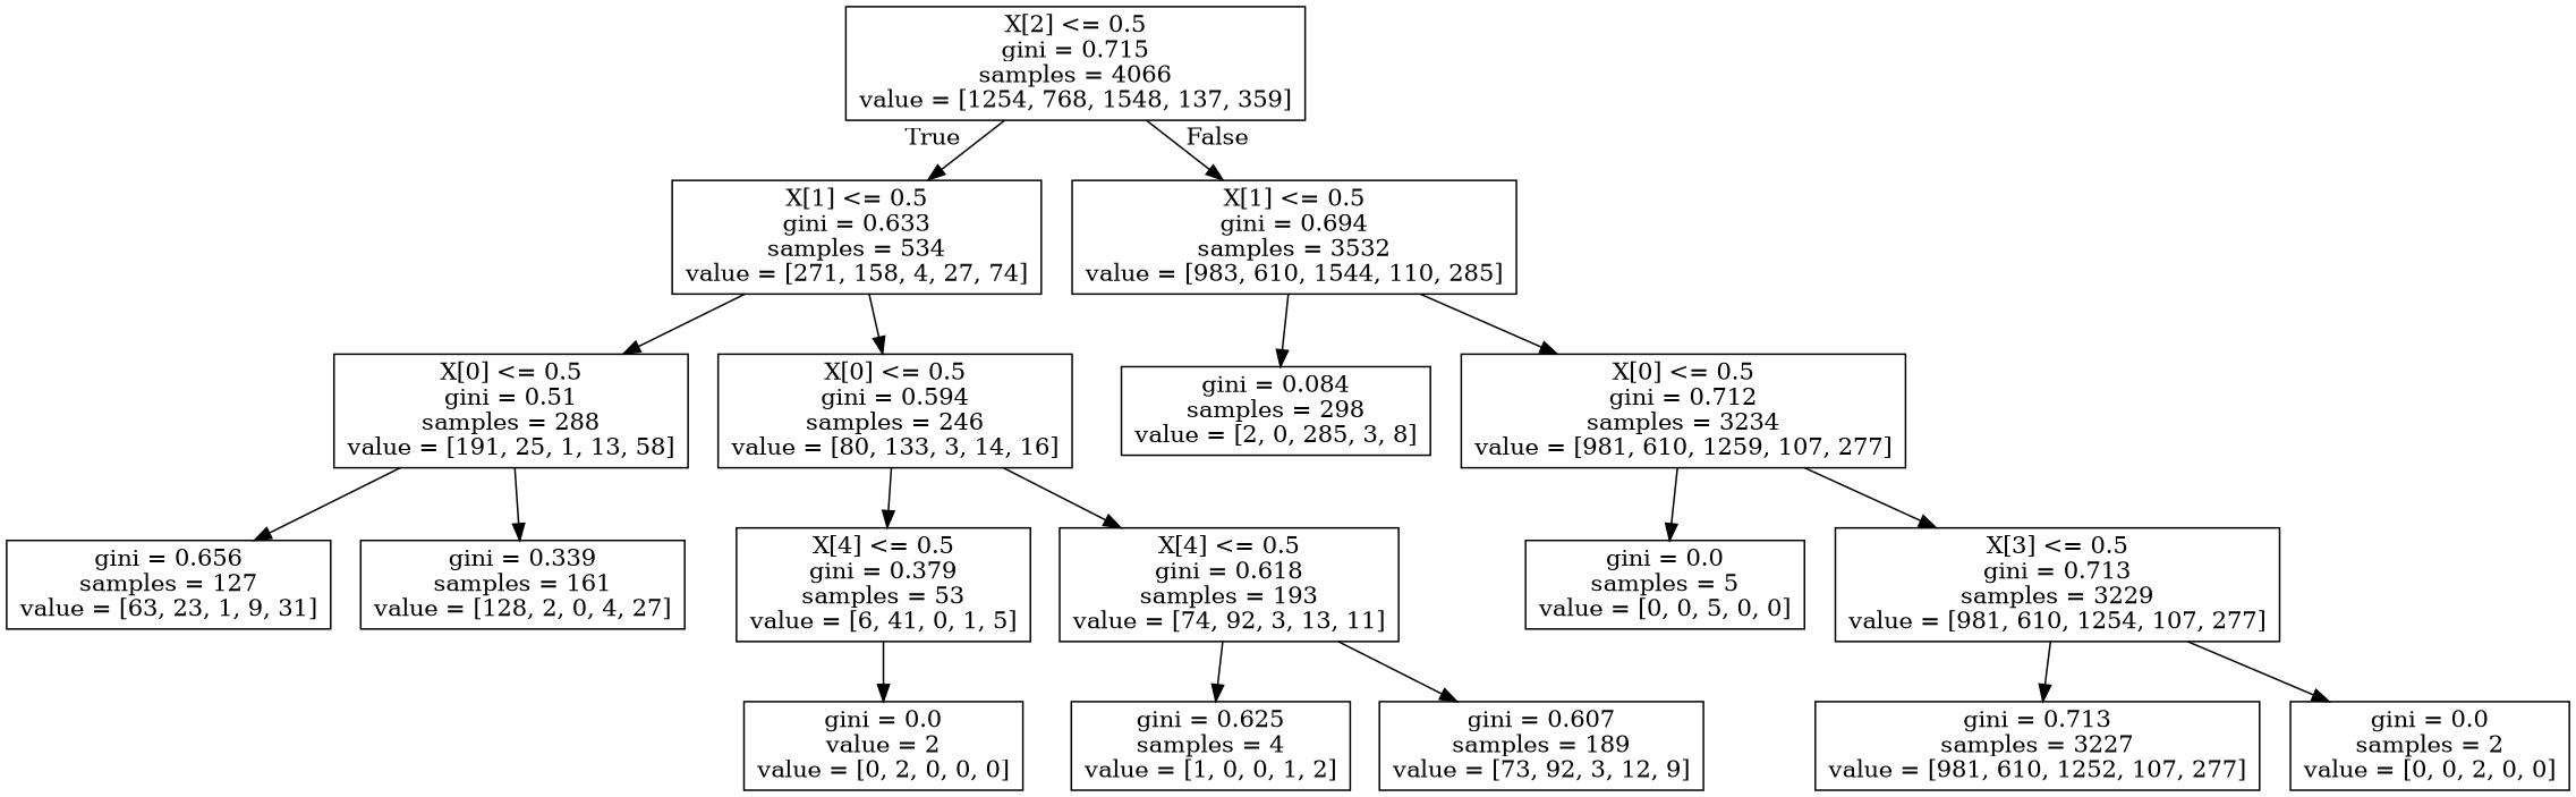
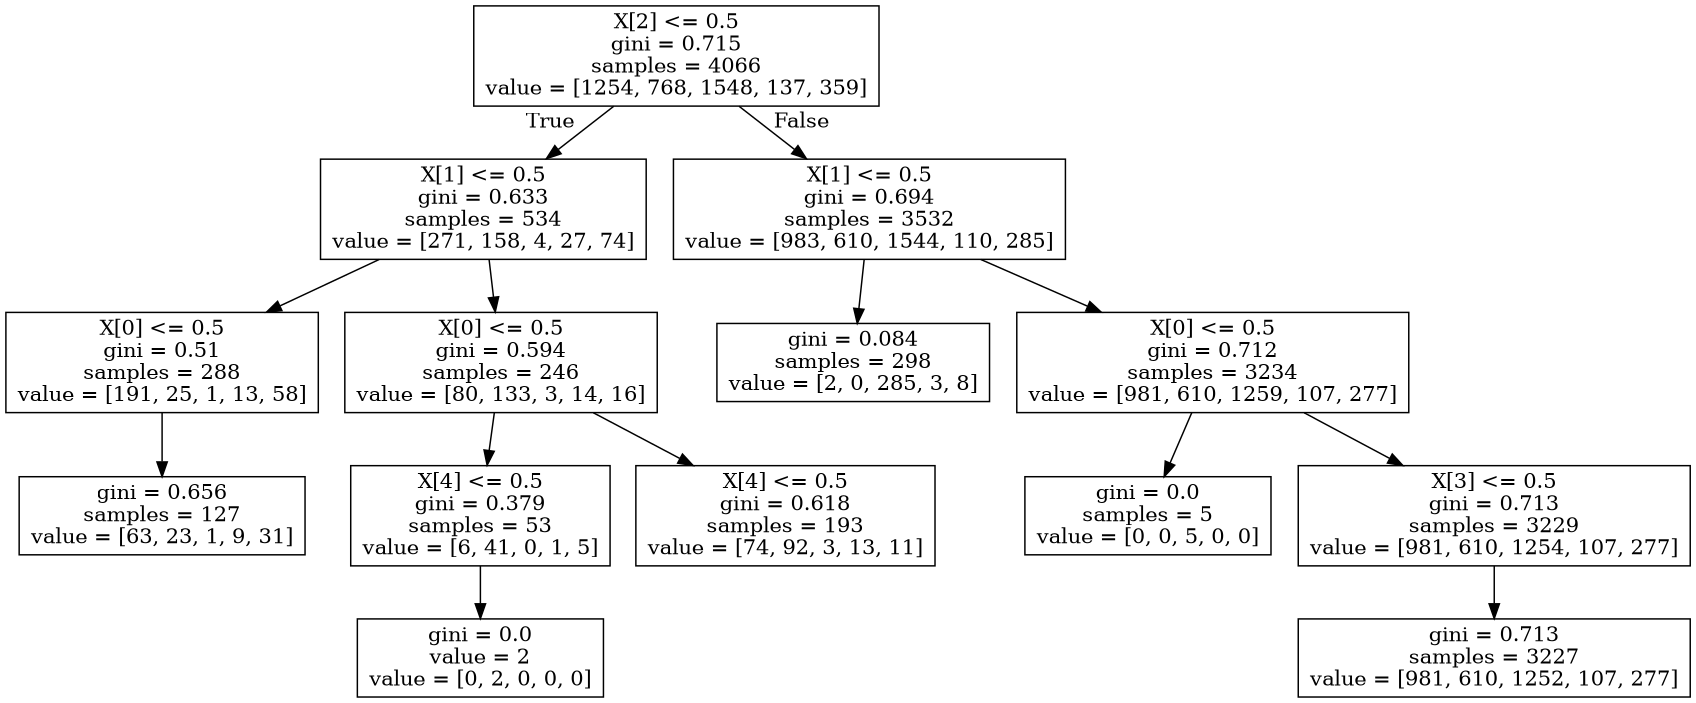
  digraph {
    node [shape=box]
    n1 [label="X[2] <= 0.5\ngini = 0.715\nsamples = 4066\nvalue = [1254, 768, 1548, 137, 359]"]
    n2 [label="X[1] <= 0.5\ngini = 0.633\nsamples = 534\nvalue = [271, 158, 4, 27, 74]"]
    n3 [label="X[1] <= 0.5\ngini = 0.694\nsamples = 3532\nvalue = [983, 610, 1544, 110, 285]"]
    n4 [label="X[0] <= 0.5\ngini = 0.51\nsamples = 288\nvalue = [191, 25, 1, 13, 58]"]
    n5 [label="X[0] <= 0.5\ngini = 0.594\nsamples = 246\nvalue = [80, 133, 3, 14, 16]"]
    n6 [label="gini = 0.084\nsamples = 298\nvalue = [2, 0, 285, 3, 8]"]
    n7 [label="X[0] <= 0.5\ngini = 0.712\nsamples = 3234\nvalue = [981, 610, 1259, 107, 277]"]
    n8 [label="gini = 0.656\nsamples = 127\nvalue = [63, 23, 1, 9, 31]"]
-   n9 [label="gini = 0.339\nsamples = 161\nvalue = [128, 2, 0, 4, 27]"]
    n10 [label="X[4] <= 0.5\ngini = 0.379\nsamples = 53\nvalue = [6, 41, 0, 1, 5]"]
    n11 [label="X[4] <= 0.5\ngini = 0.618\nsamples = 193\nvalue = [74, 92, 3, 13, 11]"]
    n12 [label="gini = 0.0\nvalue = 2\nvalue = [0, 2, 0, 0, 0]"]
-   n13 [label="gini = 0.625\nsamples = 4\nvalue = [1, 0, 0, 1, 2]"]
-   n14 [label="gini = 0.607\nsamples = 189\nvalue = [73, 92, 3, 12, 9]"]
    n15 [label="gini = 0.0\nsamples = 5\nvalue = [0, 0, 5, 0, 0]"]
    n16 [label="X[3] <= 0.5\ngini = 0.713\nsamples = 3229\nvalue = [981, 610, 1254, 107, 277]"]
    n17 [label="gini = 0.713\nsamples = 3227\nvalue = [981, 610, 1252, 107, 277]"]
-   n18 [label="gini = 0.0\nsamples = 2\nvalue = [0, 0, 2, 0, 0]"]
    n1 -> n2 [headlabel=True labelangle=45 labeldistance=2.5]
    n1 -> n3 [headlabel=False labelangle=-45 labeldistance=2.5]
    n2 -> n4
    n2 -> n5
    n3 -> n6
    n3 -> n7
    n4 -> n8
-   n4 -> n9
    n5 -> n10
    n5 -> n11
    n7 -> n15
    n7 -> n16
    n10 -> n12
-   n11 -> n13
-   n11 -> n14
    n16 -> n17
-   n16 -> n18
  }
